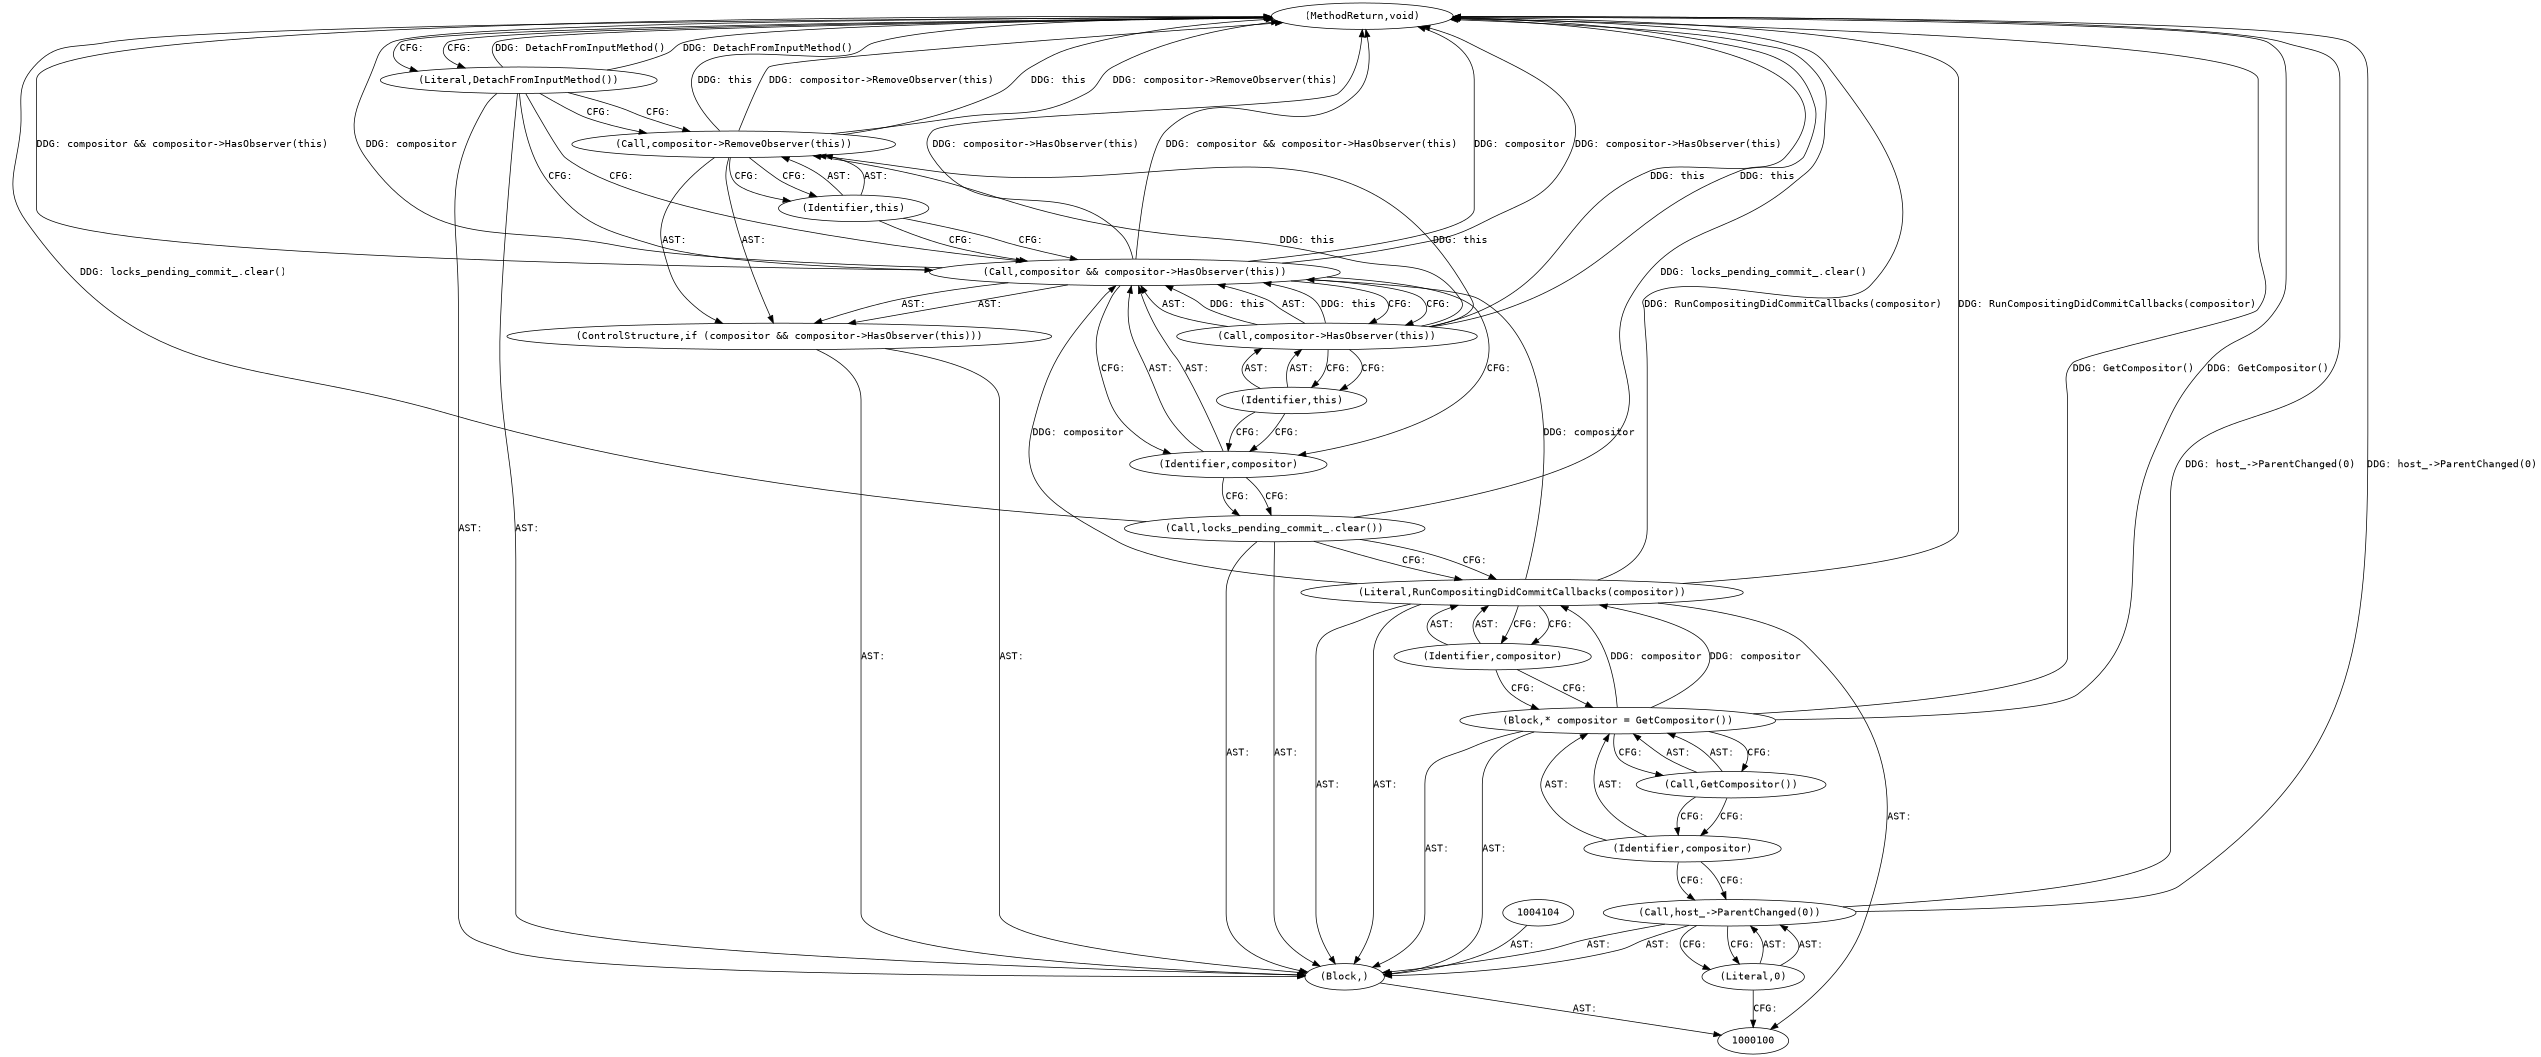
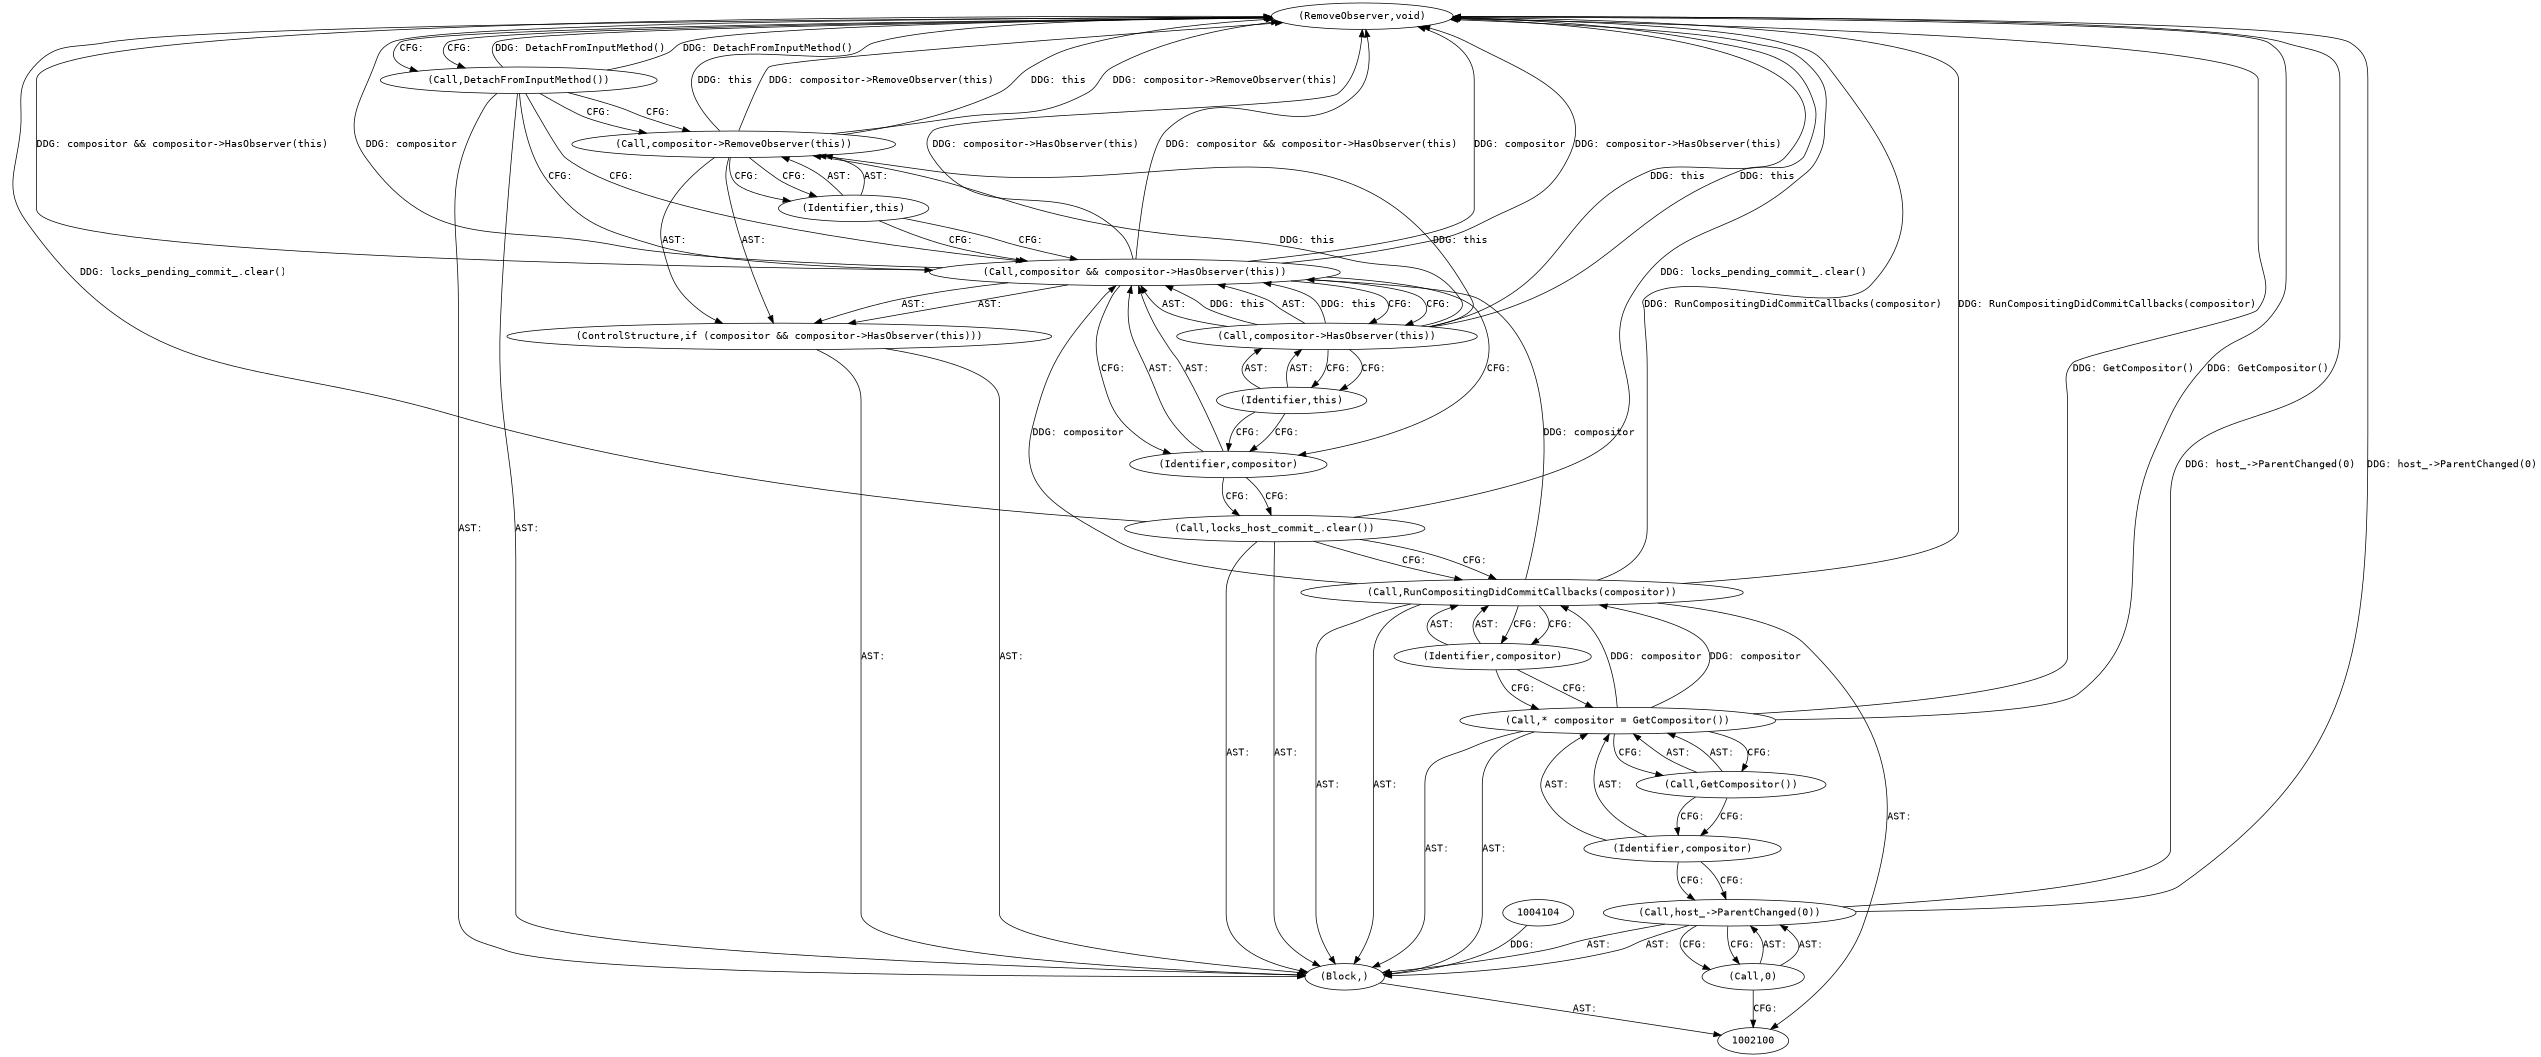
  digraph {
    fontname="DejaVu Sans Mono"
    node [fontname="DejaVu Sans Mono"]
    edge [fontname="DejaVu Sans Mono"]
-   n1 [label="(MethodReturn,void)"]
-   n2 [label="(Literal,DetachFromInputMethod())"]
+   n1 [label="(RemoveObserver,void)"]
+   n2 [label="(Call,DetachFromInputMethod())"]
    n3 [label="(Block,)"]
    n4 [label="(Call,compositor && compositor->HasObserver(this))"]
    n5 [label="(Call,compositor->RemoveObserver(this))"]
-   1000100
+   1000100 [label=1002100]
    n7 [label="(Call,host_->ParentChanged(0))"]
-   n8 [label="(Literal,0)"]
-   n9 [label="(Block,* compositor = GetCompositor())"]
+   n8 [label="(Call,0)"]
+   n9 [label="(Call,* compositor = GetCompositor())"]
    n10 [label="(Call,GetCompositor())"]
-   n11 [label="(Literal,RunCompositingDidCommitCallbacks(compositor))"]
+   n11 [label="(Call,RunCompositingDidCommitCallbacks(compositor))"]
    n12 [label="(Identifier,compositor)"]
    n13 [label="(Identifier,compositor)"]
    n14 [label="(Call,compositor->HasObserver(this))"]
    n15 [label="(ControlStructure,if (compositor && compositor->HasObserver(this)))"]
    n16 [label="(Identifier,compositor)"]
-   n17 [label="(Call,locks_pending_commit_.clear())"]
+   n17 [label="(Call,locks_host_commit_.clear())"]
    n18 [label="(Identifier,this)"]
    n19 [label="(Identifier,this)"]
    n20 [label=1004104]
    n1 -> n2 [label="CFG: "]
    n1 -> n2 [label="CFG: "]
    n2 -> n1 [label="DDG: DetachFromInputMethod()"]
    n2 -> n1 [label="DDG: DetachFromInputMethod()"]
    n2 -> n3 [label="AST: "]
    n2 -> n3 [label="AST: "]
    n2 -> n4 [label="CFG: "]
    n2 -> n4 [label="CFG: "]
    n2 -> n5 [label="CFG: "]
    n2 -> n5 [label="CFG: "]
    n3 -> 1000100 [label="AST: "]
    n4 -> n1 [label="DDG: compositor->HasObserver(this)"]
    n4 -> n1 [label="DDG: compositor && compositor->HasObserver(this)"]
    n4 -> n1 [label="DDG: compositor"]
    n4 -> n1 [label="DDG: compositor->HasObserver(this)"]
    n4 -> n1 [label="DDG: compositor && compositor->HasObserver(this)"]
    n4 -> n1 [label="DDG: compositor"]
    n4 -> n14 [label="CFG: "]
    n4 -> n14 [label="CFG: "]
    n4 -> n15 [label="AST: "]
    n4 -> n15 [label="AST: "]
    n4 -> n16 [label="CFG: "]
    n4 -> n16 [label="CFG: "]
    n5 -> n1 [label="DDG: this"]
    n5 -> n1 [label="DDG: compositor->RemoveObserver(this)"]
    n5 -> n1 [label="DDG: this"]
    n5 -> n1 [label="DDG: compositor->RemoveObserver(this)"]
    n5 -> n15 [label="AST: "]
    n5 -> n15 [label="AST: "]
    n5 -> n19 [label="CFG: "]
    n5 -> n19 [label="CFG: "]
    n7 -> n1 [label="DDG: host_->ParentChanged(0)"]
    n7 -> n1 [label="DDG: host_->ParentChanged(0)"]
    n7 -> n3 [label="AST: "]
    n7 -> n3 [label="AST: "]
    n7 -> n8 [label="CFG: "]
    n7 -> n8 [label="CFG: "]
    n8 -> 1000100 [label="CFG: "]
    n8 -> n7 [label="AST: "]
    n8 -> n7 [label="AST: "]
    n9 -> n1 [label="DDG: GetCompositor()"]
    n9 -> n1 [label="DDG: GetCompositor()"]
    n9 -> n3 [label="AST: "]
    n9 -> n3 [label="AST: "]
    n9 -> n10 [label="CFG: "]
    n9 -> n10 [label="CFG: "]
    n9 -> n11 [label="DDG: compositor"]
    n9 -> n11 [label="DDG: compositor"]
    n10 -> n9 [label="AST: "]
    n10 -> n9 [label="AST: "]
    n10 -> n12 [label="CFG: "]
    n10 -> n12 [label="CFG: "]
    n11 -> n1 [label="DDG: RunCompositingDidCommitCallbacks(compositor)"]
    n11 -> n1 [label="DDG: RunCompositingDidCommitCallbacks(compositor)"]
    n11 -> n3 [label="AST: "]
    n11 -> n3 [label="AST: "]
    n11 -> n4 [label="DDG: compositor"]
    n11 -> n4 [label="DDG: compositor"]
    n11 -> 1000100 [label="AST: "]
    n11 -> n13 [label="CFG: "]
    n11 -> n13 [label="CFG: "]
    n12 -> n7 [label="CFG: "]
    n12 -> n7 [label="CFG: "]
    n12 -> n9 [label="AST: "]
    n12 -> n9 [label="AST: "]
    n13 -> n9 [label="CFG: "]
    n13 -> n9 [label="CFG: "]
    n13 -> n11 [label="AST: "]
    n13 -> n11 [label="AST: "]
    n14 -> n1 [label="DDG: this"]
    n14 -> n1 [label="DDG: this"]
    n14 -> n4 [label="AST: "]
    n14 -> n4 [label="DDG: this"]
    n14 -> n4 [label="AST: "]
    n14 -> n4 [label="DDG: this"]
    n14 -> n5 [label="DDG: this"]
    n14 -> n5 [label="DDG: this"]
    n14 -> n18 [label="CFG: "]
    n14 -> n18 [label="CFG: "]
    n15 -> n3 [label="AST: "]
    n15 -> n3 [label="AST: "]
    n16 -> n4 [label="AST: "]
    n16 -> n4 [label="AST: "]
    n16 -> n17 [label="CFG: "]
    n16 -> n17 [label="CFG: "]
    n17 -> n1 [label="DDG: locks_pending_commit_.clear()"]
    n17 -> n1 [label="DDG: locks_pending_commit_.clear()"]
    n17 -> n3 [label="AST: "]
    n17 -> n3 [label="AST: "]
    n17 -> n11 [label="CFG: "]
    n17 -> n11 [label="CFG: "]
    n18 -> n14 [label="AST: "]
    n18 -> n14 [label="AST: "]
    n18 -> n16 [label="CFG: "]
    n18 -> n16 [label="CFG: "]
    n19 -> n4 [label="CFG: "]
    n19 -> n4 [label="CFG: "]
    n19 -> n5 [label="AST: "]
    n19 -> n5 [label="AST: "]
-   n20 -> n3 [label="AST: "]
+   n20 -> n3 [label="DDG: "]
  }
